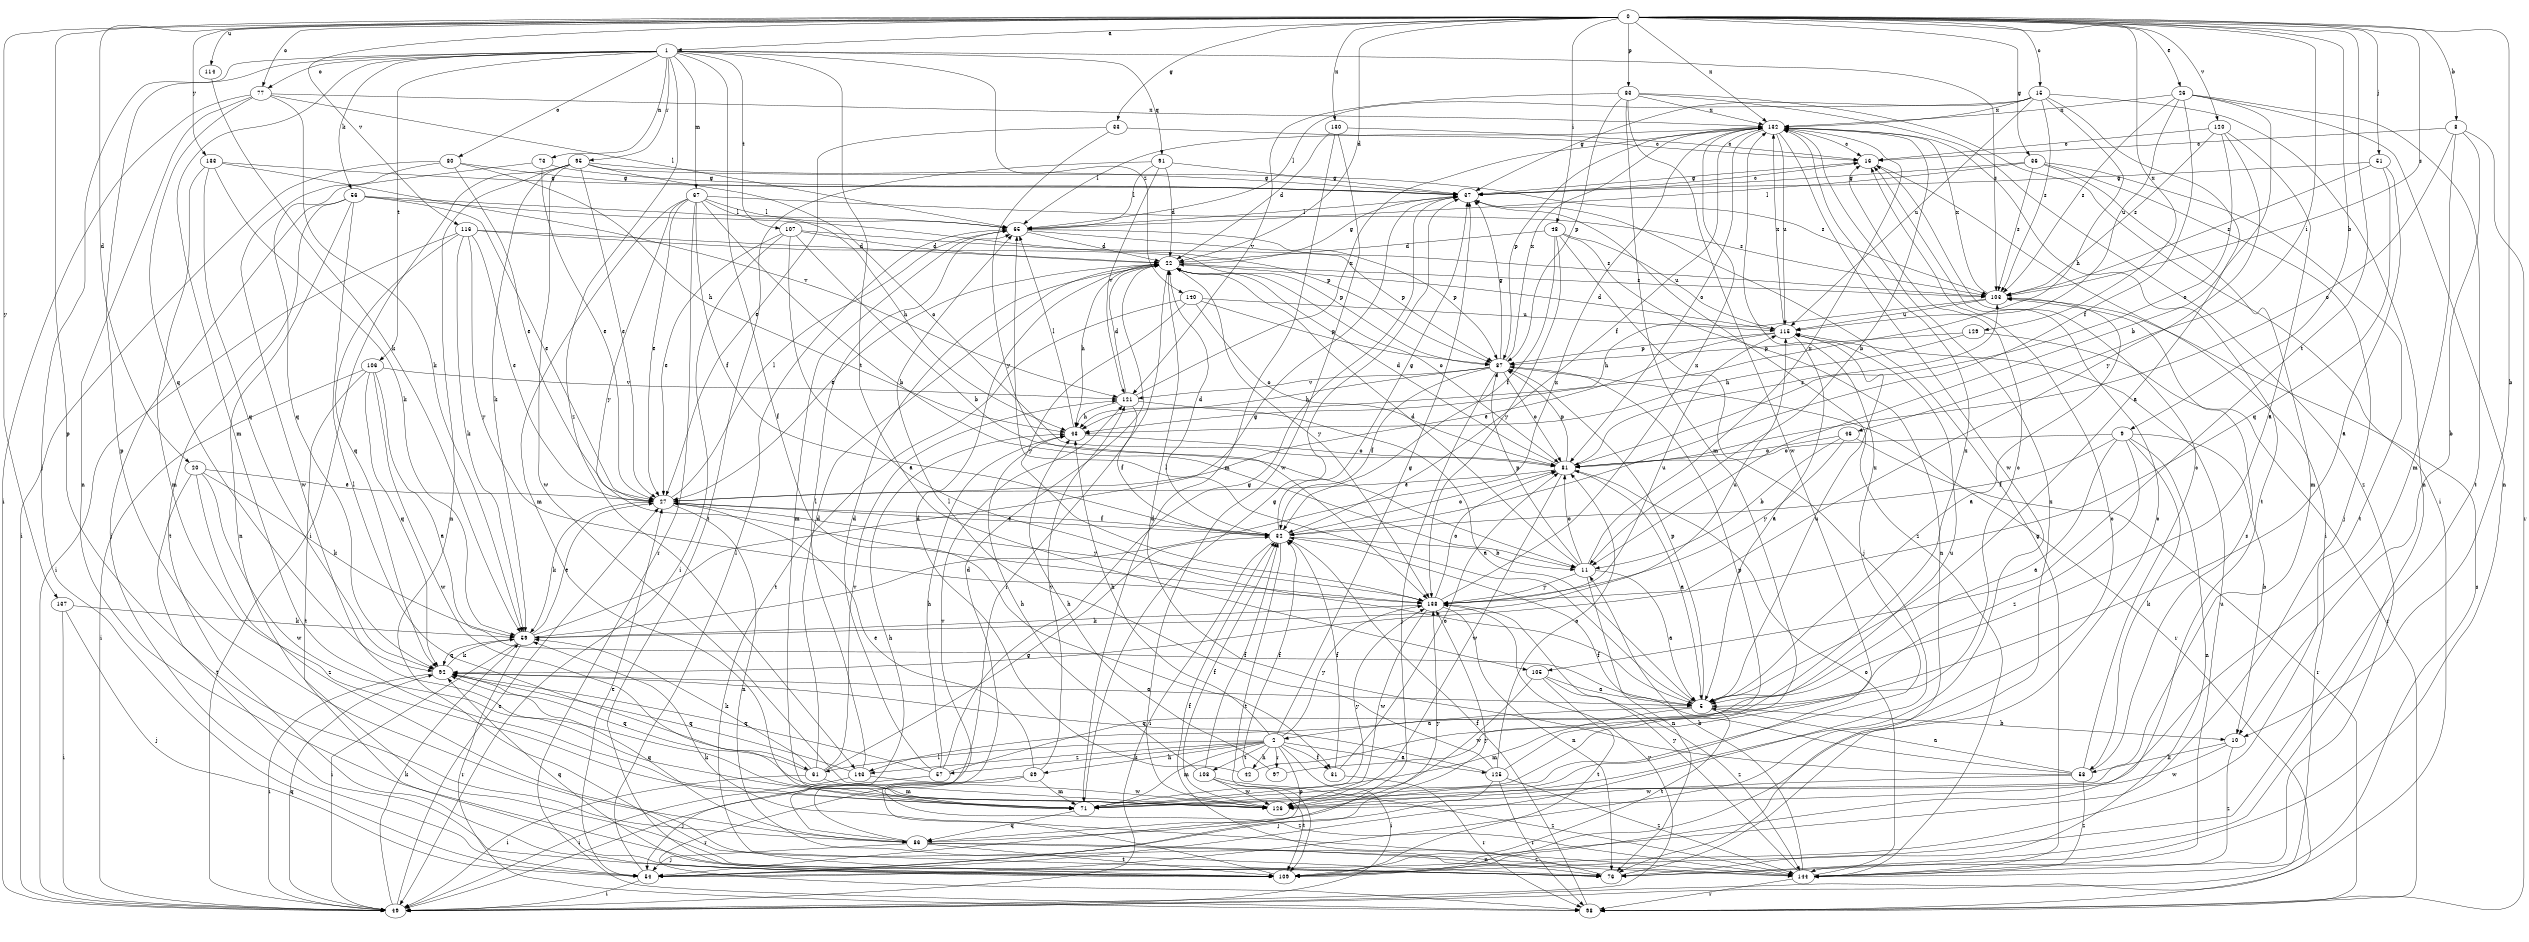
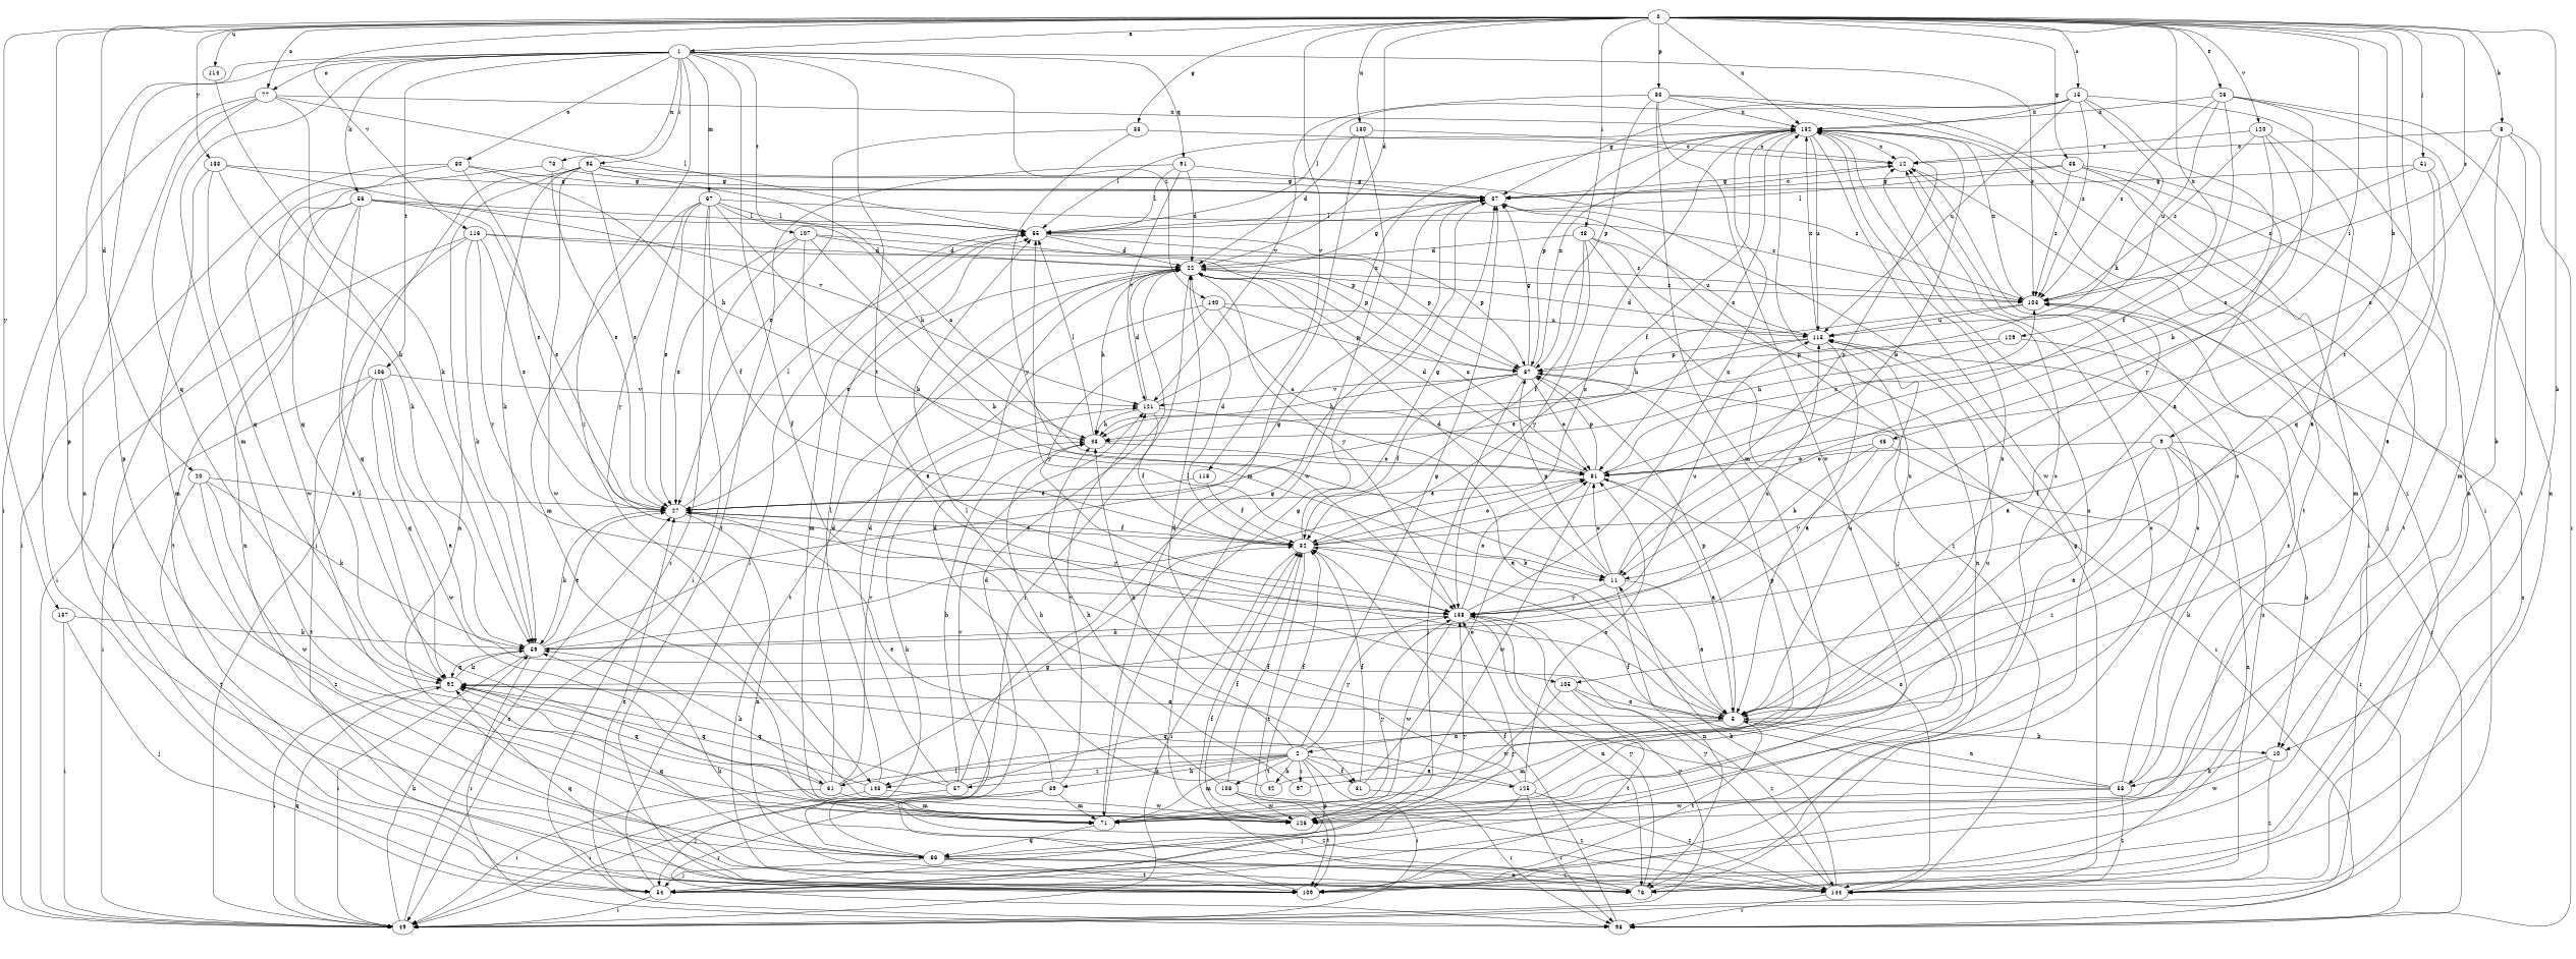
  strict digraph {
    0
    1
    8
    9
    10
    15
    20
    22
    26
    33
    36
    46
    48
    51
    77
    83
    86
    103
    105
    114
    116
+   118
    120
    129
    130
    132
    133
    137
    31
    54
    56
    67
    71
    73
    80
    91
    95
    106
    107
    140
    143
-   16
+   16 [label=12]
    81
    98
    5
    32
    58
    76
    126
    144
    37
    43
    65
    115
    109
    27
    59
    49
    138
    11
    92
    87
    121
    61
    2
    39
    42
    57
    97
    108
    125
    0 -> 1 [label=a]
    0 -> 8 [label=b]
    0 -> 9 [label=b]
    0 -> 10 [label=b]
    0 -> 15 [label=c]
    0 -> 20 [label=d]
    0 -> 22 [label=d]
    0 -> 26 [label=e]
    0 -> 33 [label=g]
    0 -> 36 [label=g]
    0 -> 46 [label=i]
    0 -> 48 [label=i]
    0 -> 51 [label=j]
    0 -> 77 [label=o]
    0 -> 83 [label=p]
    0 -> 86 [label=p]
    0 -> 103 [label=s]
    0 -> 105 [label=t]
    0 -> 114 [label=u]
    0 -> 116 [label=v]
+   0 -> 118 [label=v]
    0 -> 120 [label=v]
    0 -> 129 [label=x]
    0 -> 130 [label=x]
    0 -> 132 [label=x]
    0 -> 133 [label=y]
    0 -> 137 [label=y]
    1 -> 77 [label=o]
    1 -> 86 [label=p]
    1 -> 103 [label=s]
    1 -> 105 [label=t]
    1 -> 31 [label=f]
    1 -> 54 [label=j]
    1 -> 56 [label=k]
    1 -> 67 [label=m]
    1 -> 71 [label=m]
    1 -> 73 [label=n]
    1 -> 80 [label=o]
    1 -> 91 [label=q]
    1 -> 95 [label=r]
    1 -> 106 [label=t]
    1 -> 107 [label=t]
    1 -> 140 [label=z]
    1 -> 143 [label=z]
    8 -> 10 [label=b]
    8 -> 71 [label=m]
    8 -> 16 [label=c]
    8 -> 81 [label=o]
    8 -> 98 [label=r]
    9 -> 10 [label=b]
    9 -> 143 [label=z]
    9 -> 81 [label=o]
    9 -> 5 [label=a]
    9 -> 32 [label=f]
    9 -> 58 [label=k]
    9 -> 76 [label=n]
    10 -> 58 [label=k]
    10 -> 126 [label=w]
    10 -> 144 [label=z]
    15 -> 103 [label=s]
    15 -> 132 [label=x]
    15 -> 5 [label=a]
    15 -> 76 [label=n]
    15 -> 37 [label=g]
    15 -> 43 [label=h]
    15 -> 65 [label=l]
    15 -> 115 [label=u]
    20 -> 126 [label=w]
    20 -> 144 [label=z]
    20 -> 109 [label=t]
    20 -> 27 [label=e]
    20 -> 59 [label=k]
    22 -> 103 [label=s]
    22 -> 81 [label=o]
    22 -> 37 [label=g]
    22 -> 43 [label=h]
    22 -> 27 [label=e]
    22 -> 49 [label=i]
    22 -> 138 [label=y]
    26 -> 103 [label=s]
    26 -> 132 [label=x]
    26 -> 32 [label=f]
    26 -> 76 [label=n]
    26 -> 115 [label=u]
    26 -> 109 [label=t]
    26 -> 11 [label=b]
    33 -> 16 [label=c]
    33 -> 27 [label=e]
    33 -> 138 [label=y]
    36 -> 103 [label=s]
    36 -> 54 [label=j]
    36 -> 71 [label=m]
    36 -> 37 [label=g]
    36 -> 65 [label=l]
    36 -> 109 [label=t]
    46 -> 81 [label=o]
    46 -> 98 [label=r]
    46 -> 138 [label=y]
    46 -> 11 [label=b]
    48 -> 22 [label=d]
    48 -> 54 [label=j]
    48 -> 32 [label=f]
    48 -> 76 [label=n]
    48 -> 115 [label=u]
    48 -> 138 [label=y]
    51 -> 103 [label=s]
    51 -> 5 [label=a]
    51 -> 37 [label=g]
    51 -> 92 [label=q]
    77 -> 132 [label=x]
    77 -> 76 [label=n]
    77 -> 65 [label=l]
    77 -> 59 [label=k]
    77 -> 49 [label=i]
    77 -> 92 [label=q]
    83 -> 132 [label=x]
    83 -> 71 [label=m]
    83 -> 126 [label=w]
    83 -> 144 [label=z]
    83 -> 49 [label=i]
    83 -> 87 [label=p]
    83 -> 121 [label=v]
    86 -> 54 [label=j]
    86 -> 76 [label=n]
    86 -> 144 [label=z]
    86 -> 43 [label=h]
    86 -> 109 [label=t]
    86 -> 138 [label=y]
    86 -> 92 [label=q]
    86 -> 121 [label=v]
    103 -> 132 [label=x]
    103 -> 5 [label=a]
    103 -> 43 [label=h]
    103 -> 115 [label=u]
    105 -> 5 [label=a]
    105 -> 126 [label=w]
    105 -> 144 [label=z]
    105 -> 109 [label=t]
    114 -> 59 [label=k]
    116 -> 22 [label=d]
    116 -> 27 [label=e]
    116 -> 59 [label=k]
    116 -> 49 [label=i]
    116 -> 138 [label=y]
    116 -> 92 [label=q]
    116 -> 87 [label=p]
+   118 -> 32 [label=f]
+   118 -> 27 [label=e]
    120 -> 103 [label=s]
    120 -> 16 [label=c]
    120 -> 81 [label=o]
    120 -> 5 [label=a]
    120 -> 138 [label=y]
    129 -> 98 [label=r]
    129 -> 43 [label=h]
    129 -> 87 [label=p]
    130 -> 22 [label=d]
    130 -> 71 [label=m]
    130 -> 16 [label=c]
    130 -> 126 [label=w]
    132 -> 16 [label=c]
    132 -> 81 [label=o]
    132 -> 32 [label=f]
    132 -> 126 [label=w]
    132 -> 65 [label=l]
    132 -> 115 [label=u]
    132 -> 109 [label=t]
    132 -> 11 [label=b]
    132 -> 87 [label=p]
    133 -> 71 [label=m]
    133 -> 37 [label=g]
    133 -> 59 [label=k]
    133 -> 92 [label=q]
    133 -> 121 [label=v]
    137 -> 54 [label=j]
    137 -> 59 [label=k]
    137 -> 49 [label=i]
    31 -> 81 [label=o]
    31 -> 98 [label=r]
    31 -> 32 [label=f]
    54 -> 16 [label=c]
    54 -> 65 [label=l]
    54 -> 27 [label=e]
    54 -> 49 [label=i]
    54 -> 138 [label=y]
    56 -> 54 [label=j]
    56 -> 76 [label=n]
    56 -> 65 [label=l]
    56 -> 109 [label=t]
    56 -> 27 [label=e]
    56 -> 87 [label=p]
    56 -> 61 [label=l]
    67 -> 103 [label=s]
    67 -> 71 [label=m]
    67 -> 98 [label=r]
    67 -> 32 [label=f]
    67 -> 43 [label=h]
    67 -> 65 [label=l]
    67 -> 27 [label=e]
    67 -> 138 [label=y]
    67 -> 11 [label=b]
    71 -> 86 [label=q]
    71 -> 132 [label=x]
    71 -> 37 [label=g]
    71 -> 138 [label=y]
    73 -> 37 [label=g]
    73 -> 27 [label=e]
    73 -> 92 [label=q]
    80 -> 126 [label=w]
    80 -> 37 [label=g]
    80 -> 43 [label=h]
    80 -> 27 [label=e]
    80 -> 49 [label=i]
    91 -> 22 [label=d]
    91 -> 37 [label=g]
    91 -> 65 [label=l]
    91 -> 109 [label=t]
    91 -> 121 [label=v]
    95 -> 103 [label=s]
    95 -> 81 [label=o]
    95 -> 76 [label=n]
    95 -> 126 [label=w]
    95 -> 37 [label=g]
    95 -> 27 [label=e]
    95 -> 59 [label=k]
    95 -> 49 [label=i]
    106 -> 5 [label=a]
    106 -> 126 [label=w]
    106 -> 109 [label=t]
    106 -> 49 [label=i]
    106 -> 92 [label=q]
    106 -> 121 [label=v]
    107 -> 22 [label=d]
    107 -> 5 [label=a]
    107 -> 27 [label=e]
    107 -> 49 [label=i]
    107 -> 11 [label=b]
    107 -> 87 [label=p]
    140 -> 81 [label=o]
    140 -> 115 [label=u]
    140 -> 109 [label=t]
    140 -> 138 [label=y]
    140 -> 87 [label=p]
    143 -> 126 [label=w]
    143 -> 65 [label=l]
    143 -> 49 [label=i]
    143 -> 92 [label=q]
    16 -> 37 [label=g]
    16 -> 49 [label=i]
    81 -> 22 [label=d]
    81 -> 103 [label=s]
    81 -> 5 [label=a]
    81 -> 126 [label=w]
    81 -> 27 [label=e]
    81 -> 87 [label=p]
    98 -> 32 [label=f]
    5 -> 10 [label=b]
    5 -> 71 [label=m]
    5 -> 65 [label=l]
    5 -> 115 [label=u]
    5 -> 109 [label=t]
    5 -> 87 [label=p]
    5 -> 2 [label=a]
    32 -> 22 [label=d]
    32 -> 81 [label=o]
    32 -> 37 [label=g]
    32 -> 109 [label=t]
    32 -> 27 [label=e]
    32 -> 49 [label=i]
    32 -> 11 [label=b]
    58 -> 22 [label=d]
    58 -> 103 [label=s]
    58 -> 16 [label=c]
    58 -> 5 [label=a]
    58 -> 32 [label=f]
    58 -> 126 [label=w]
    58 -> 144 [label=z]
    76 -> 132 [label=x]
    76 -> 32 [label=f]
+   76 -> 138 [label=y]
    126 -> 32 [label=f]
    144 -> 103 [label=s]
    144 -> 81 [label=o]
    144 -> 98 [label=r]
    144 -> 37 [label=g]
    144 -> 115 [label=u]
    144 -> 59 [label=k]
    144 -> 138 [label=y]
    144 -> 11 [label=b]
    37 -> 16 [label=c]
    37 -> 144 [label=z]
    37 -> 65 [label=l]
    43 -> 81 [label=o]
    43 -> 65 [label=l]
    65 -> 22 [label=d]
    65 -> 103 [label=s]
    65 -> 71 [label=m]
    65 -> 87 [label=p]
    115 -> 22 [label=d]
    115 -> 132 [label=x]
    115 -> 5 [label=a]
    115 -> 27 [label=e]
    115 -> 87 [label=p]
    109 -> 22 [label=d]
    109 -> 16 [label=c]
    109 -> 92 [label=q]
    27 -> 32 [label=f]
    27 -> 76 [label=n]
    27 -> 65 [label=l]
    27 -> 59 [label=k]
    27 -> 138 [label=y]
    59 -> 132 [label=x]
    59 -> 98 [label=r]
    59 -> 37 [label=g]
    59 -> 115 [label=u]
    59 -> 27 [label=e]
    59 -> 49 [label=i]
    59 -> 92 [label=q]
    49 -> 27 [label=e]
    49 -> 59 [label=k]
    49 -> 138 [label=y]
    49 -> 92 [label=q]
    138 -> 132 [label=x]
    138 -> 81 [label=o]
    138 -> 76 [label=n]
    138 -> 126 [label=w]
    138 -> 115 [label=u]
    138 -> 59 [label=k]
    11 -> 22 [label=d]
    11 -> 132 [label=x]
    11 -> 81 [label=o]
    11 -> 5 [label=a]
    11 -> 76 [label=n]
    11 -> 138 [label=y]
    11 -> 87 [label=p]
    92 -> 5 [label=a]
    92 -> 59 [label=k]
    92 -> 49 [label=i]
    87 -> 132 [label=x]
    87 -> 54 [label=j]
    87 -> 81 [label=o]
    87 -> 98 [label=r]
    87 -> 32 [label=f]
    87 -> 37 [label=g]
    87 -> 43 [label=h]
    87 -> 121 [label=v]
    121 -> 22 [label=d]
    121 -> 132 [label=x]
    121 -> 5 [label=a]
    121 -> 32 [label=f]
    121 -> 43 [label=h]
    61 -> 22 [label=d]
    61 -> 71 [label=m]
    61 -> 32 [label=g]
    61 -> 59 [label=k]
    61 -> 49 [label=i]
    61 -> 92 [label=q]
    61 -> 121 [label=v]
    2 -> 86 [label=p]
    2 -> 31 [label=f]
    2 -> 71 [label=m]
    2 -> 143 [label=z]
    2 -> 37 [label=g]
    2 -> 43 [label=h]
    2 -> 49 [label=i]
    2 -> 138 [label=y]
    2 -> 61 [label=l]
    2 -> 39 [label=h]
    2 -> 42 [label=h]
    2 -> 57 [label=k]
    2 -> 97 [label=r]
    2 -> 108 [label=t]
    2 -> 125 [label=a]
    39 -> 71 [label=m]
    39 -> 98 [label=r]
    39 -> 144 [label=z]
    39 -> 27 [label=e]
    39 -> 121 [label=v]
    42 -> 22 [label=d]
    42 -> 132 [label=x]
    42 -> 32 [label=f]
    57 -> 22 [label=d]
    57 -> 54 [label=j]
    57 -> 37 [label=g]
    57 -> 43 [label=h]
    57 -> 115 [label=u]
    57 -> 92 [label=q]
    97 -> 16 [label=c]
    97 -> 43 [label=h]
    108 -> 32 [label=f]
    108 -> 126 [label=w]
    108 -> 144 [label=z]
    108 -> 43 [label=h]
    108 -> 109 [label=t]
    125 -> 54 [label=j]
    125 -> 81 [label=o]
    125 -> 98 [label=r]
    125 -> 144 [label=z]
    125 -> 65 [label=l]
    125 -> 92 [label=q]
    125 -> 87 [label=p]
  }
